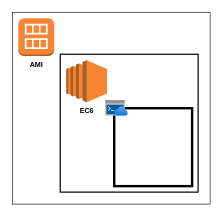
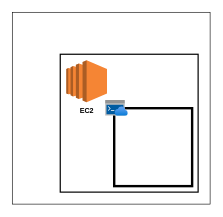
  <mxCell id="0" />
  <mxCell id="1" parent="0" />
  <mxCell id="2" value="" style="rounded=0;whiteSpace=wrap;html=1;strokeColor=light-dark(#000000,#00FF00);" vertex="1" parent="1"><mxGeometry x="20" y="20" width="330" height="320" as="geometry" /></mxCell>
- <mxCell id="3" value="&lt;b&gt;&lt;font style=&quot;color: light-dark(rgb(0, 0, 0), rgb(0, 255, 0));&quot;&gt;AMI&lt;/font&gt;&lt;/b&gt;" style="outlineConnect=0;dashed=0;verticalLabelPosition=bottom;verticalAlign=top;align=center;html=1;shape=mxgraph.aws3.ami;fillColor=#F58534;gradientColor=none;" vertex="1" parent="1"><mxGeometry x="30" y="30" width="60" height="63" as="geometry" /></mxCell>
  <mxCell id="4" value="" style="rounded=0;whiteSpace=wrap;html=1;strokeWidth=2;strokeColor=light-dark(#000000,#00FF00);" vertex="1" parent="1"><mxGeometry x="100" y="90" width="230" height="230" as="geometry" /></mxCell>
- <mxCell id="5" value="&lt;b&gt;&lt;font style=&quot;color: light-dark(rgb(0, 0, 0), rgb(0, 255, 0));&quot;&gt;EC6&lt;/font&gt;&lt;/b&gt;" style="outlineConnect=0;dashed=0;verticalLabelPosition=bottom;verticalAlign=top;align=center;html=1;shape=mxgraph.aws3.ec2;fillColor=#F58534;gradientColor=none;" vertex="1" parent="1"><mxGeometry x="110" y="100" width="68" height="70" as="geometry" /></mxCell>
+ <mxCell id="5" value="&lt;b&gt;&lt;font style=&quot;color: light-dark(rgb(0, 0, 0), rgb(0, 255, 0));&quot;&gt;EC2&lt;/font&gt;&lt;/b&gt;" style="outlineConnect=0;dashed=0;verticalLabelPosition=bottom;verticalAlign=top;align=center;html=1;shape=mxgraph.aws3.ec2;fillColor=#F58534;gradientColor=none;" vertex="1" parent="1"><mxGeometry x="110" y="100" width="68" height="70" as="geometry" /></mxCell>
  <mxCell id="6" value="" style="rounded=0;whiteSpace=wrap;html=1;strokeWidth=4;strokeColor=light-dark(#000000,#00FF00);" vertex="1" parent="1"><mxGeometry x="190" y="180" width="130" height="130" as="geometry" /></mxCell>
  <mxCell id="7" value="" style="image;aspect=fixed;html=1;points=[];align=center;fontSize=12;image=img/lib/azure2/other/Azure_Cloud_Shell.svg;" vertex="1" parent="1"><mxGeometry x="175.25" y="166.81" width="38" height="26.38" as="geometry" /></mxCell>
